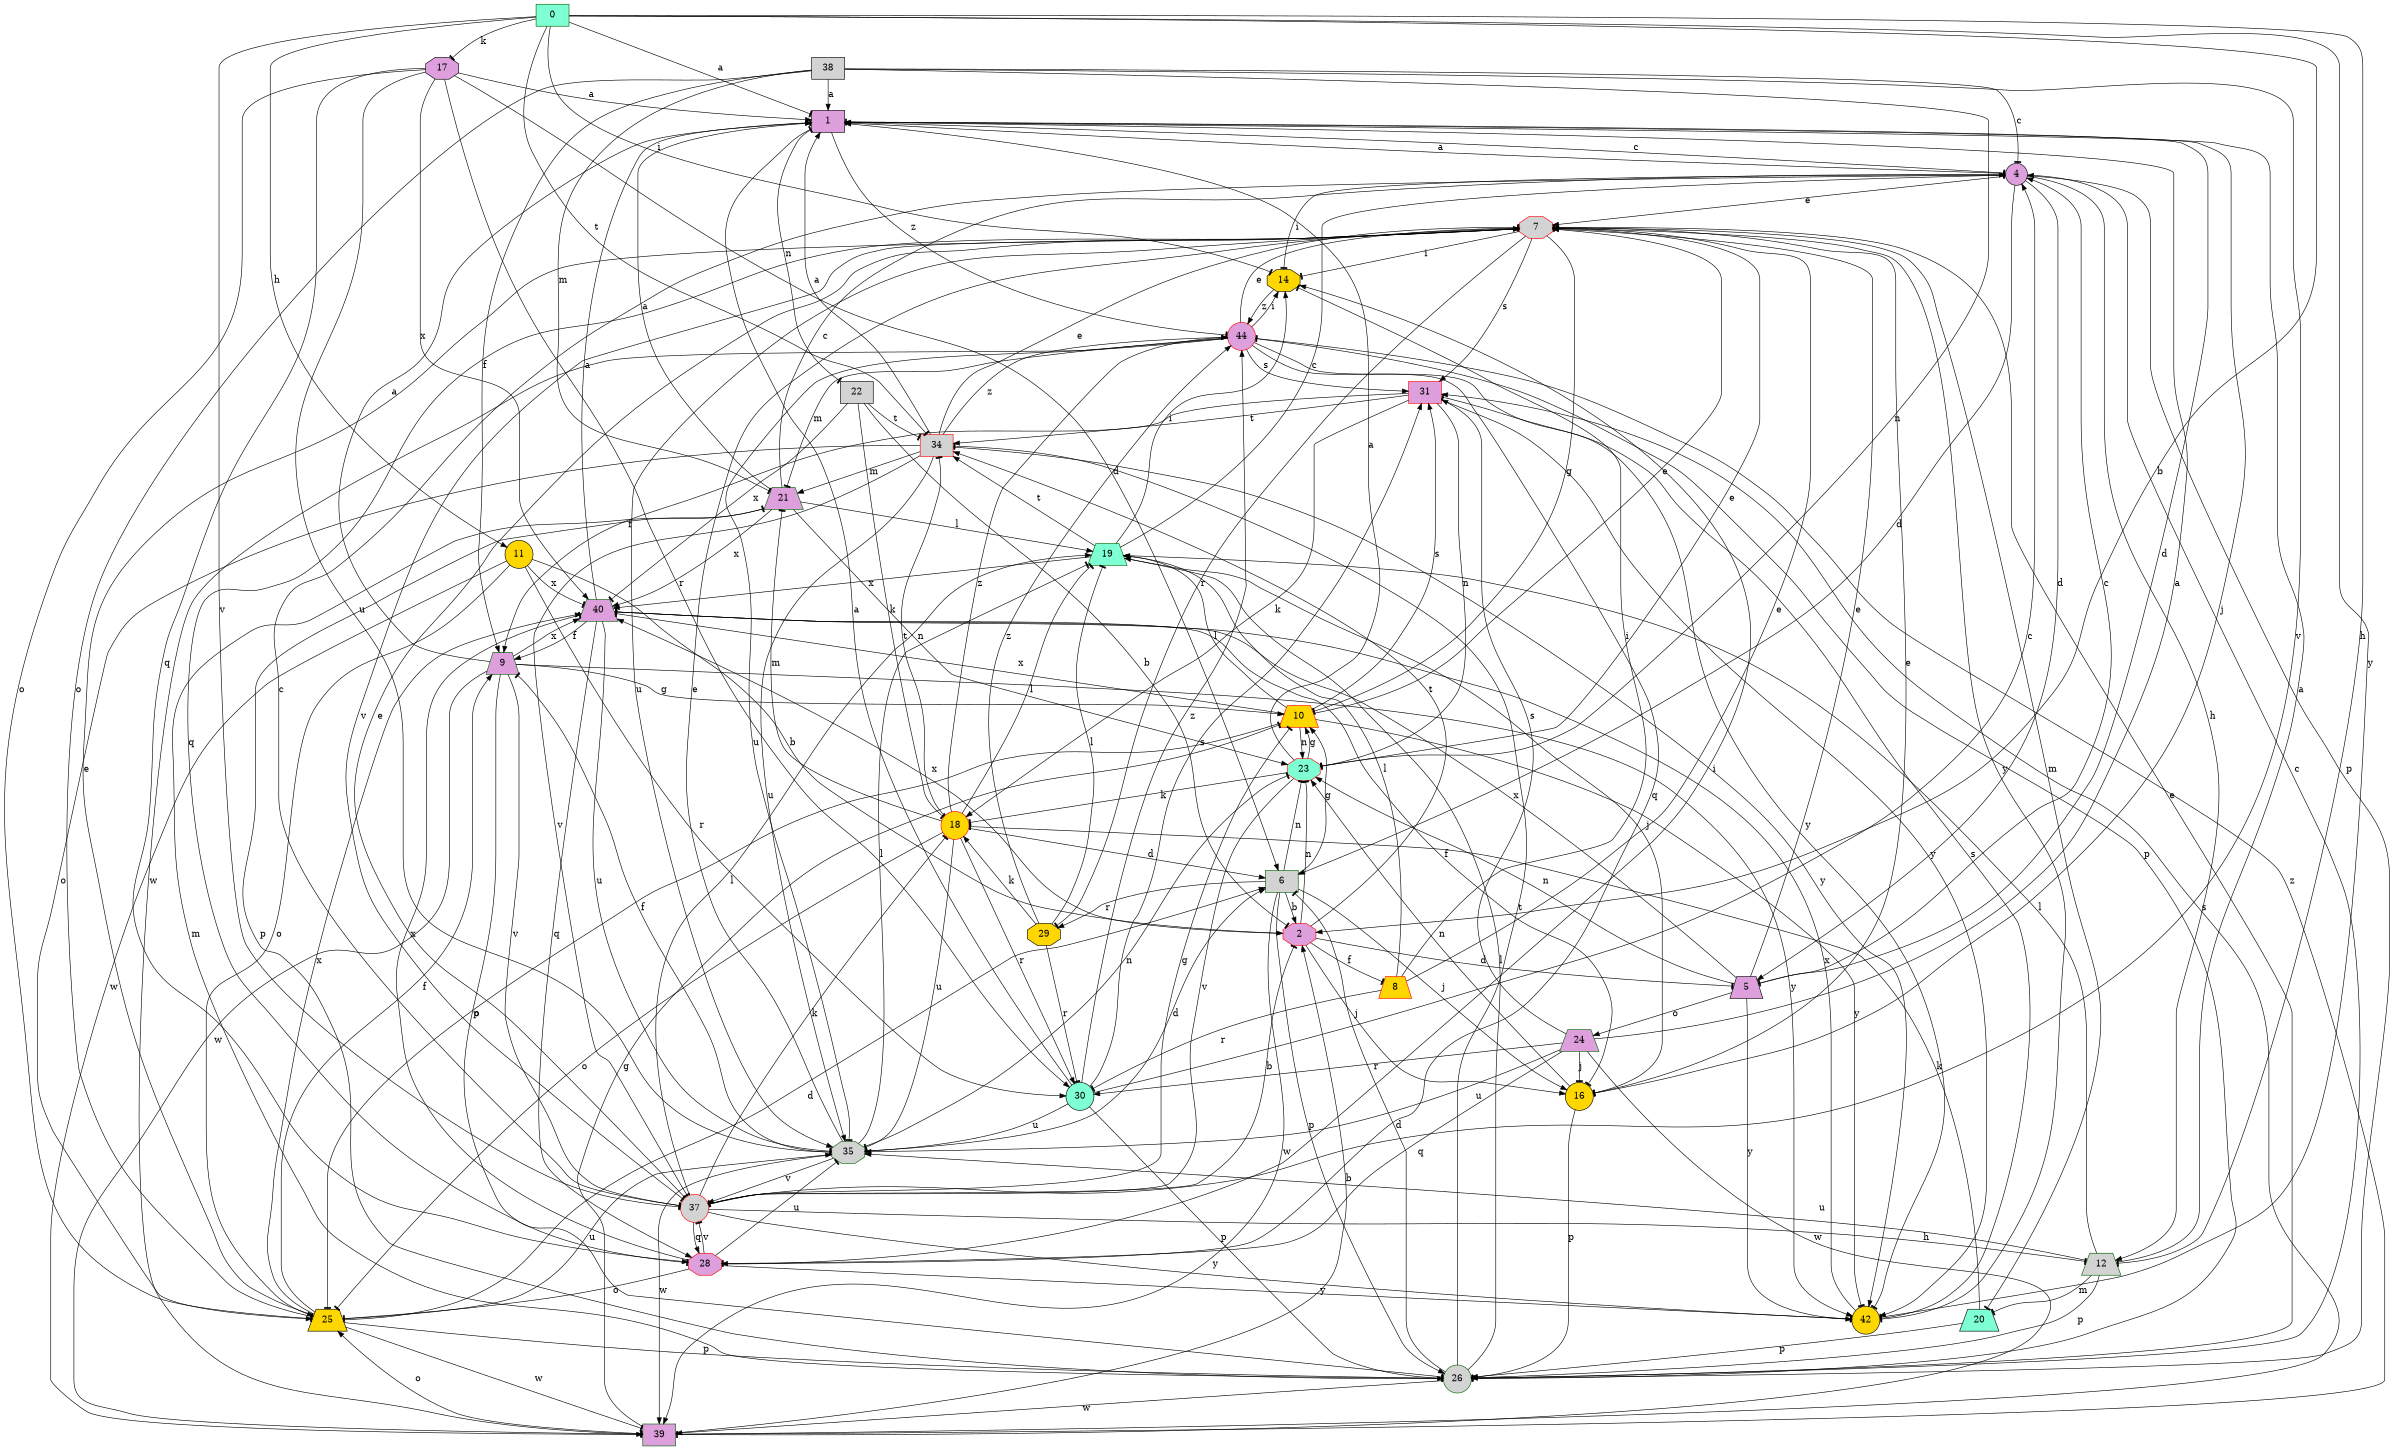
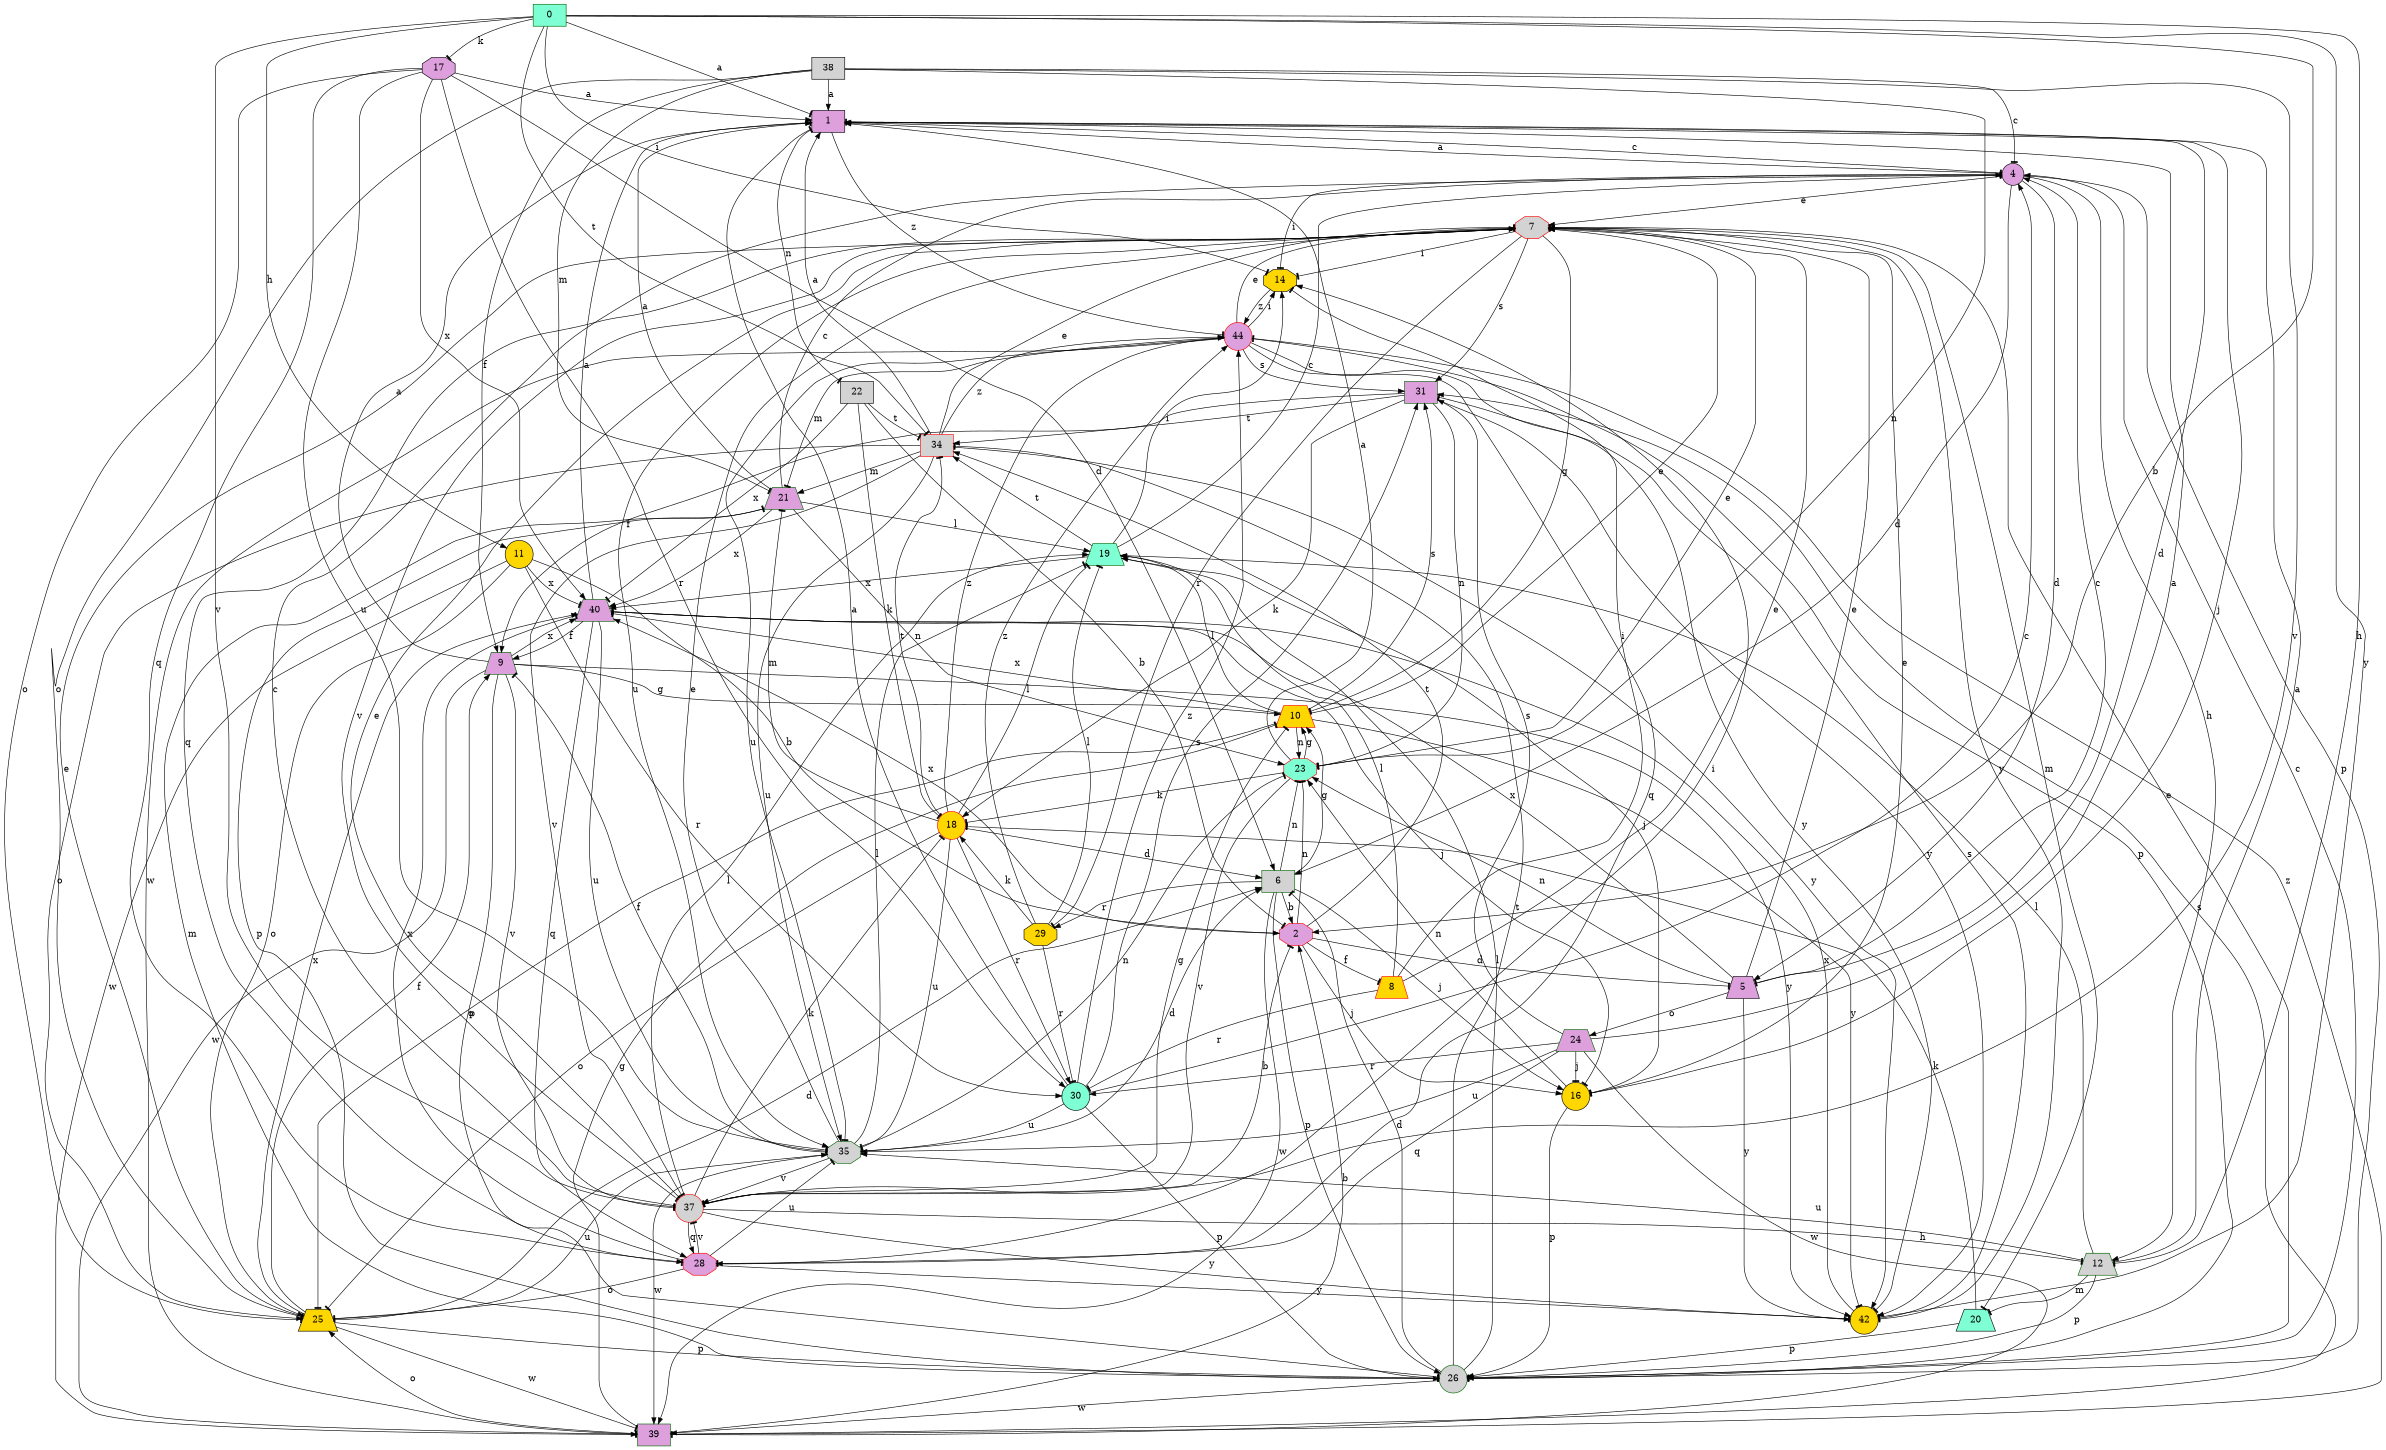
  strict digraph {
    node [color=black fillcolor=plum shape=trapezium style=filled]
    edge [arrowhead=normal]
    0 [color=darkgreen fillcolor=aquamarine shape=box]
    1 [shape=box]
    2 [color=red shape=octagon]
    11 [fillcolor=gold shape=circle]
    12 [color=darkgreen fillcolor=lightgrey]
    14 [fillcolor=gold shape=octagon]
    17 [shape=octagon]
    34 [color=red fillcolor=lightgrey shape=box]
    37 [color=red fillcolor=lightgrey shape=circle]
    42 [fillcolor=gold shape=circle]
    4 [shape=circle]
    5
    16 [fillcolor=gold shape=circle]
    22 [fillcolor=lightgrey shape=box]
    44 [color=red shape=circle]
    8 [color=red fillcolor=gold]
    23 [color=red fillcolor=aquamarine shape=octagon]
    40 [color=darkgreen]
    39 [color=darkgreen shape=box]
    30 [fillcolor=aquamarine shape=circle]
    25 [fillcolor=gold]
    26 [color=darkgreen fillcolor=lightgrey shape=circle]
    20 [fillcolor=aquamarine]
    35 [color=darkgreen fillcolor=lightgrey shape=octagon]
    19 [color=darkgreen fillcolor=aquamarine]
    6 [color=darkgreen fillcolor=lightgrey shape=box]
    28 [color=red shape=octagon]
    7 [color=red fillcolor=lightgrey shape=octagon]
    21 [color=darkgreen]
    10 [color=red fillcolor=gold]
    18 [color=red fillcolor=gold shape=circle]
-   31 [color=red shape=box]
+   31 [color=darkgreen shape=box]
    24 [color=darkgreen]
    38 [fillcolor=lightgrey shape=box]
    9 [color=darkgreen]
    29 [fillcolor=gold shape=octagon]
    0 -> 1 [arrowhead=tee label=a]
    0 -> 2 [label=b]
    0 -> 11 [label=h]
    0 -> 12 [arrowhead=tee label=h]
    0 -> 14 [arrowhead=tee label=i]
    0 -> 17 [arrowhead=tee label=k]
    0 -> 34 [arrowhead=tee label=t]
    0 -> 37 [arrowhead=tee label=v]
    0 -> 42 [arrowhead=tee label=y]
    1 -> 4 [arrowhead=tee label=c]
    1 -> 5 [arrowhead=tee label=d]
    1 -> 16 [arrowhead=tee label=j]
    1 -> 22 [arrowhead=tee label=n]
    1 -> 44 [arrowhead=tee label=z]
    2 -> 34 [label=t]
    2 -> 5 [arrowhead=tee label=d]
    2 -> 16 [label=j]
    2 -> 8 [arrowhead=tee label=f]
    2 -> 23 [arrowhead=tee label=n]
    2 -> 40 [label=x]
    11 -> 2 [label=b]
    11 -> 40 [arrowhead=tee label=x]
    11 -> 39 [label=w]
    11 -> 30 [label=r]
    11 -> 25 [label=o]
    12 -> 1 [arrowhead=tee label=a]
    12 -> 26 [arrowhead=tee label=p]
    12 -> 20 [arrowhead=tee label=m]
    12 -> 35 [label=u]
    12 -> 19 [label=l]
    14 -> 44 [label=z]
    17 -> 1 [label=a]
    17 -> 40 [label=x]
    17 -> 30 [label=r]
    17 -> 25 [arrowhead=tee label=o]
    17 -> 35 [arrowhead=tee label=u]
    17 -> 6 [label=d]
    17 -> 28 [label=q]
    34 -> 1 [label=a]
    34 -> 37 [arrowhead=tee label=v]
    34 -> 42 [label=y]
    34 -> 44 [label=z]
    34 -> 25 [label=o]
    34 -> 35 [label=u]
    34 -> 7 [arrowhead=tee label=e]
    34 -> 21 [label=m]
    37 -> 2 [arrowhead=tee label=b]
    37 -> 12 [arrowhead=tee label=h]
    37 -> 42 [arrowhead=tee label=y]
    37 -> 4 [label=c]
    37 -> 19 [label=l]
    37 -> 28 [label=q]
    37 -> 7 [label=e]
    37 -> 10 [arrowhead=tee label=g]
    37 -> 18 [arrowhead=tee label=k]
    42 -> 40 [arrowhead=tee label=x]
    42 -> 31 [arrowhead=tee label=s]
    4 -> 1 [label=a]
    4 -> 12 [label=h]
    4 -> 14 [arrowhead=tee label=i]
    4 -> 5 [label=d]
    4 -> 26 [label=p]
    4 -> 6 [label=d]
    4 -> 7 [label=e]
    5 -> 42 [label=y]
    5 -> 4 [label=c]
    5 -> 23 [label=n]
    5 -> 40 [arrowhead=tee label=x]
    5 -> 7 [label=e]
    5 -> 24 [label=o]
    16 -> 23 [label=n]
    16 -> 26 [label=p]
    16 -> 7 [label=e]
    22 -> 2 [arrowhead=tee label=b]
    22 -> 34 [arrowhead=tee label=t]
    22 -> 40 [arrowhead=tee label=x]
    22 -> 18 [arrowhead=tee label=k]
    44 -> 14 [label=i]
    44 -> 42 [arrowhead=tee label=y]
    44 -> 39 [arrowhead=tee label=w]
    44 -> 26 [arrowhead=tee label=p]
    44 -> 35 [arrowhead=tee label=u]
    44 -> 28 [label=q]
    44 -> 7 [arrowhead=tee label=e]
    44 -> 21 [arrowhead=tee label=m]
    44 -> 31 [label=s]
    8 -> 14 [arrowhead=tee label=i]
    8 -> 30 [arrowhead=tee label=r]
    8 -> 19 [label=l]
    8 -> 7 [label=e]
    23 -> 1 [label=a]
    23 -> 37 [arrowhead=tee label=v]
    23 -> 7 [arrowhead=tee label=e]
    23 -> 10 [label=g]
    23 -> 18 [arrowhead=tee label=k]
    40 -> 1 [arrowhead=tee label=a]
-   40 -> 16 [arrowhead=tee label=f]
+   40 -> 16 [arrowhead=tee label=j]
    40 -> 35 [arrowhead=tee label=u]
    40 -> 28 [label=q]
    40 -> 9 [label=f]
    39 -> 2 [label=b]
    39 -> 44 [arrowhead=tee label=z]
    39 -> 25 [label=o]
    39 -> 10 [arrowhead=tee label=g]
    39 -> 31 [label=s]
    30 -> 1 [arrowhead=tee label=a]
    30 -> 4 [label=c]
    30 -> 44 [label=z]
    30 -> 26 [arrowhead=tee label=p]
    30 -> 35 [arrowhead=tee label=u]
    30 -> 31 [label=s]
    25 -> 40 [label=x]
    25 -> 39 [arrowhead=tee label=w]
    25 -> 26 [arrowhead=tee label=p]
    25 -> 35 [label=u]
    25 -> 6 [label=d]
    25 -> 7 [label=e]
    25 -> 9 [label=f]
    26 -> 34 [arrowhead=tee label=t]
    26 -> 4 [label=c]
    26 -> 39 [label=w]
    26 -> 19 [label=l]
    26 -> 6 [arrowhead=tee label=d]
    26 -> 7 [arrowhead=tee label=e]
    26 -> 21 [arrowhead=tee label=m]
    20 -> 26 [label=p]
    20 -> 18 [arrowhead=tee label=k]
    35 -> 37 [label=v]
    35 -> 23 [arrowhead=tee label=n]
    35 -> 39 [label=w]
    35 -> 19 [arrowhead=tee label=l]
    35 -> 6 [label=d]
    35 -> 7 [label=e]
    35 -> 9 [arrowhead=tee label=f]
    19 -> 14 [label=i]
    19 -> 34 [label=t]
    19 -> 4 [arrowhead=tee label=c]
    19 -> 16 [arrowhead=tee label=j]
    19 -> 40 [label=x]
    6 -> 2 [label=b]
    6 -> 16 [label=j]
    6 -> 23 [arrowhead=tee label=n]
    6 -> 39 [label=w]
    6 -> 26 [label=p]
    6 -> 10 [label=g]
    6 -> 29 [label=r]
    28 -> 14 [label=i]
    28 -> 37 [arrowhead=tee label=v]
    28 -> 42 [arrowhead=tee label=y]
    28 -> 40 [arrowhead=tee label=x]
    28 -> 25 [arrowhead=tee label=o]
    28 -> 35 [arrowhead=tee label=u]
    7 -> 14 [arrowhead=tee label=i]
    7 -> 37 [arrowhead=tee label=v]
    7 -> 42 [arrowhead=tee label=y]
    7 -> 20 [arrowhead=tee label=m]
    7 -> 35 [label=u]
    7 -> 28 [arrowhead=tee label=q]
    7 -> 10 [arrowhead=tee label=g]
    7 -> 31 [label=s]
    7 -> 29 [arrowhead=tee label=r]
    21 -> 1 [label=a]
    21 -> 4 [arrowhead=tee label=c]
    21 -> 23 [label=n]
    21 -> 40 [label=x]
    21 -> 26 [label=p]
    21 -> 19 [label=l]
    10 -> 42 [arrowhead=tee label=y]
    10 -> 23 [label=n]
    10 -> 40 [arrowhead=tee label=x]
    10 -> 25 [arrowhead=tee label=o]
    10 -> 19 [label=l]
    10 -> 7 [label=e]
    10 -> 31 [label=s]
    18 -> 34 [arrowhead=tee label=t]
    18 -> 44 [label=z]
    18 -> 30 [label=r]
    18 -> 25 [arrowhead=tee label=o]
    18 -> 35 [arrowhead=tee label=u]
    18 -> 19 [arrowhead=tee label=l]
    18 -> 6 [label=d]
    18 -> 21 [arrowhead=tee label=m]
    31 -> 34 [label=t]
    31 -> 42 [label=y]
    31 -> 23 [arrowhead=tee label=n]
    31 -> 18 [label=k]
    31 -> 9 [label=f]
    24 -> 1 [label=a]
    24 -> 16 [arrowhead=tee label=j]
    24 -> 39 [arrowhead=tee label=w]
    24 -> 30 [label=r]
    24 -> 35 [label=u]
    24 -> 28 [arrowhead=tee label=q]
    24 -> 31 [label=s]
    38 -> 1 [label=a]
    38 -> 37 [arrowhead=tee label=v]
    38 -> 4 [arrowhead=tee label=c]
    38 -> 23 [arrowhead=tee label=n]
    38 -> 25 [arrowhead=tee label=o]
    38 -> 21 [arrowhead=tee label=m]
    38 -> 9 [label=f]
    9 -> 1 [label=a]
    9 -> 37 [arrowhead=tee label=v]
    9 -> 42 [label=y]
    9 -> 40 [label=x]
    9 -> 39 [arrowhead=tee label=w]
    9 -> 26 [arrowhead=tee label=p]
    9 -> 10 [label=g]
    29 -> 44 [label=z]
    29 -> 30 [arrowhead=tee label=r]
    29 -> 19 [arrowhead=tee label=l]
    29 -> 18 [label=k]
  }
